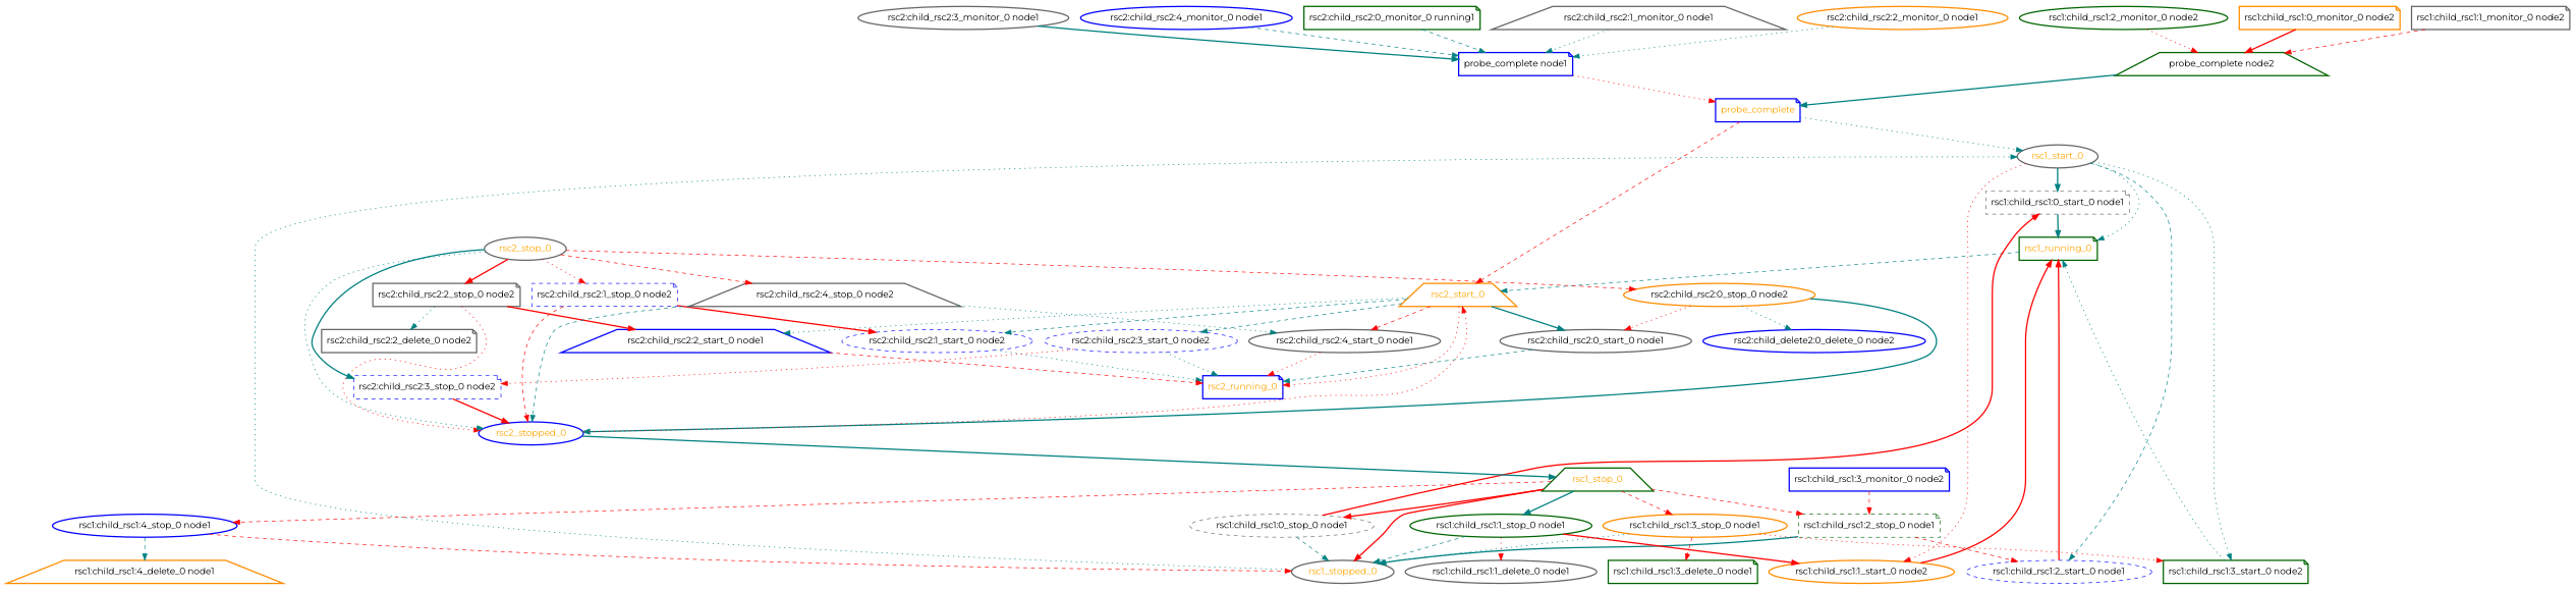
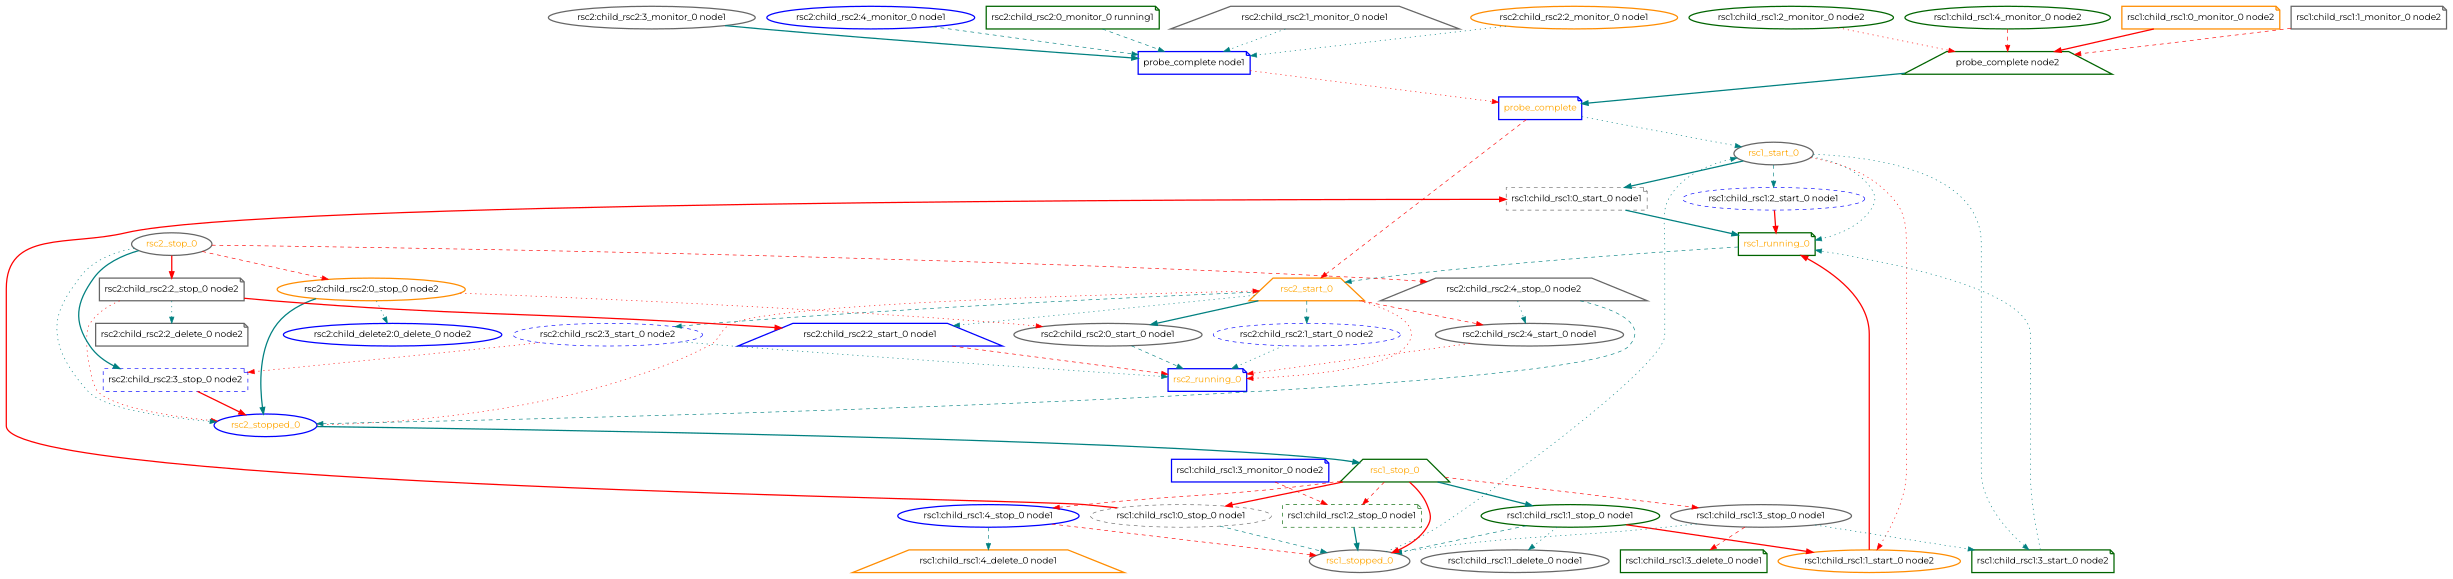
  digraph {
    fontname=Montserrat
    node [color=gray40 fontcolor=black fontname=Montserrat shape=ellipse style=bold]
    edge [color=red fontname=Montserrat style=dotted]
    probe_complete [color=blue fontcolor=orange shape=note]
    rsc1_start_0 [fontcolor=orange]
    rsc2_start_0 [color=darkorange fontcolor=orange shape=trapezium]
    "rsc1:child_rsc1:0_start_0 node1" [shape=note style=dashed]
    rsc1_running_0 [color=darkgreen fontcolor=orange shape=note]
    "rsc1:child_rsc1:1_start_0 node2" [color=darkorange]
    "rsc1:child_rsc1:2_start_0 node1" [color=blue style=dashed]
    "rsc1:child_rsc1:3_start_0 node2" [color=darkgreen shape=note]
    "rsc2:child_rsc2:0_start_0 node1"
    rsc2_running_0 [color=blue fontcolor=orange shape=note]
    "rsc2:child_rsc2:1_start_0 node2" [color=blue style=dashed]
    "rsc2:child_rsc2:2_start_0 node1" [color=blue shape=trapezium]
    "rsc2:child_rsc2:3_start_0 node2" [color=blue style=dashed]
    "rsc2:child_rsc2:4_start_0 node1"
    "probe_complete node1" [color=blue shape=note]
    n16 [color=darkgreen label="rsc2:child_rsc2:0_monitor_0 running1" shape=note]
    "rsc2:child_rsc2:1_monitor_0 node1" [shape=trapezium]
    "rsc2:child_rsc2:2_monitor_0 node1" [color=darkorange]
    "rsc2:child_rsc2:3_monitor_0 node1"
    "rsc2:child_rsc2:4_monitor_0 node1" [color=blue]
    "probe_complete node2" [color=darkgreen shape=trapezium]
    "rsc1:child_rsc1:0_monitor_0 node2" [color=darkorange shape=note]
    "rsc1:child_rsc1:1_monitor_0 node2" [shape=note]
    "rsc1:child_rsc1:2_monitor_0 node2" [color=darkgreen]
    "rsc1:child_rsc1:3_monitor_0 node2" [color=blue shape=note]
    "rsc1:child_rsc1:2_stop_0 node1" [color=darkgreen shape=note style=dashed]
+   "rsc1:child_rsc1:4_monitor_0 node2" [color=darkgreen]
    "rsc1:child_rsc1:0_stop_0 node1" [style=dashed]
    rsc1_stopped_0 [fontcolor=orange]
    "rsc1:child_rsc1:1_stop_0 node1" [color=darkgreen]
    "rsc1:child_rsc1:1_delete_0 node1"
-   "rsc1:child_rsc1:3_stop_0 node1" [color=darkorange]
+   "rsc1:child_rsc1:3_stop_0 node1"
    "rsc1:child_rsc1:3_delete_0 node1" [color=darkgreen shape=note]
    "rsc1:child_rsc1:4_stop_0 node1" [color=blue]
    "rsc1:child_rsc1:4_delete_0 node1" [color=darkorange shape=trapezium]
    rsc1_stop_0 [color=darkgreen fontcolor=orange shape=trapezium]
    "rsc2:child_rsc2:0_stop_0 node2" [color=darkorange]
    n38 [color=blue label="rsc2:child_delete2:0_delete_0 node2"]
    rsc2_stopped_0 [color=blue fontcolor=orange]
-   "rsc2:child_rsc2:1_stop_0 node2" [color=blue shape=note style=dashed]
    "rsc2:child_rsc2:2_stop_0 node2" [shape=note]
    "rsc2:child_rsc2:2_delete_0 node2" [shape=note]
    "rsc2:child_rsc2:3_stop_0 node2" [color=blue shape=note style=dashed]
    "rsc2:child_rsc2:4_stop_0 node2" [shape=trapezium]
    rsc2_stop_0 [fontcolor=orange]
    probe_complete -> rsc1_start_0 [color=teal]
    probe_complete -> rsc2_start_0 [style=dashed]
    rsc1_start_0 -> "rsc1:child_rsc1:0_start_0 node1" [color=teal style=bold]
    rsc1_start_0 -> rsc1_running_0 [color=teal]
    rsc1_start_0 -> "rsc1:child_rsc1:1_start_0 node2"
    rsc1_start_0 -> "rsc1:child_rsc1:2_start_0 node1" [color=teal style=dashed]
    rsc1_start_0 -> "rsc1:child_rsc1:3_start_0 node2" [color=teal]
    rsc2_start_0 -> "rsc2:child_rsc2:0_start_0 node1" [color=teal style=bold]
    rsc2_start_0 -> rsc2_running_0
    rsc2_start_0 -> "rsc2:child_rsc2:1_start_0 node2" [color=teal style=dashed]
    rsc2_start_0 -> "rsc2:child_rsc2:2_start_0 node1" [color=teal]
    rsc2_start_0 -> "rsc2:child_rsc2:3_start_0 node2" [color=teal style=dashed]
    rsc2_start_0 -> "rsc2:child_rsc2:4_start_0 node1" [style=dashed]
    "rsc1:child_rsc1:0_start_0 node1" -> rsc1_running_0 [color=teal style=bold]
    rsc1_running_0 -> rsc2_start_0 [color=teal style=dashed]
    "rsc1:child_rsc1:1_start_0 node2" -> rsc1_running_0 [style=bold]
    "rsc1:child_rsc1:2_start_0 node1" -> rsc1_running_0 [style=bold]
    "rsc1:child_rsc1:3_start_0 node2" -> rsc1_running_0 [color=teal]
    "rsc2:child_rsc2:0_start_0 node1" -> rsc2_running_0 [color=teal style=dashed]
    "rsc2:child_rsc2:1_start_0 node2" -> rsc2_running_0 [color=teal]
    "rsc2:child_rsc2:2_start_0 node1" -> rsc2_running_0 [style=dashed]
    "rsc2:child_rsc2:3_start_0 node2" -> rsc2_running_0 [color=teal]
    "rsc2:child_rsc2:3_start_0 node2" -> "rsc2:child_rsc2:3_stop_0 node2"
    "rsc2:child_rsc2:4_start_0 node1" -> rsc2_running_0
    "probe_complete node1" -> probe_complete
    n16 -> "probe_complete node1" [color=teal style=dashed]
    "rsc2:child_rsc2:1_monitor_0 node1" -> "probe_complete node1" [color=teal]
    "rsc2:child_rsc2:2_monitor_0 node1" -> "probe_complete node1" [color=teal]
    "rsc2:child_rsc2:3_monitor_0 node1" -> "probe_complete node1" [color=teal style=bold]
    "rsc2:child_rsc2:4_monitor_0 node1" -> "probe_complete node1" [color=teal style=dashed]
    "probe_complete node2" -> probe_complete [color=teal style=bold]
    "rsc1:child_rsc1:0_monitor_0 node2" -> "probe_complete node2" [style=bold]
    "rsc1:child_rsc1:1_monitor_0 node2" -> "probe_complete node2" [style=dashed]
    "rsc1:child_rsc1:2_monitor_0 node2" -> "probe_complete node2"
    "rsc1:child_rsc1:3_monitor_0 node2" -> "rsc1:child_rsc1:2_stop_0 node1" [style=dashed]
-   "rsc1:child_rsc1:2_stop_0 node1" -> "rsc1:child_rsc1:2_start_0 node1" [style=dashed]
    "rsc1:child_rsc1:2_stop_0 node1" -> rsc1_stopped_0 [color=teal style=bold]
+   "rsc1:child_rsc1:4_monitor_0 node2" -> "probe_complete node2" [style=dashed]
    "rsc1:child_rsc1:0_stop_0 node1" -> "rsc1:child_rsc1:0_start_0 node1" [style=bold]
    "rsc1:child_rsc1:0_stop_0 node1" -> rsc1_stopped_0 [color=teal style=dashed]
    rsc1_stopped_0 -> rsc1_start_0 [color=teal]
    "rsc1:child_rsc1:1_stop_0 node1" -> "rsc1:child_rsc1:1_start_0 node2" [style=bold]
    "rsc1:child_rsc1:1_stop_0 node1" -> rsc1_stopped_0 [color=teal style=dashed]
-   "rsc1:child_rsc1:1_stop_0 node1" -> "rsc1:child_rsc1:1_delete_0 node1"
-   "rsc1:child_rsc1:3_stop_0 node1" -> "rsc1:child_rsc1:3_start_0 node2"
+   "rsc1:child_rsc1:1_stop_0 node1" -> "rsc1:child_rsc1:1_delete_0 node1" [color=teal]
+   "rsc1:child_rsc1:3_stop_0 node1" -> "rsc1:child_rsc1:3_start_0 node2" [color=teal]
    "rsc1:child_rsc1:3_stop_0 node1" -> rsc1_stopped_0 [color=teal]
    "rsc1:child_rsc1:3_stop_0 node1" -> "rsc1:child_rsc1:3_delete_0 node1" [style=dashed]
    "rsc1:child_rsc1:4_stop_0 node1" -> rsc1_stopped_0 [style=dashed]
    "rsc1:child_rsc1:4_stop_0 node1" -> "rsc1:child_rsc1:4_delete_0 node1" [color=teal style=dashed]
    rsc1_stop_0 -> "rsc1:child_rsc1:2_stop_0 node1" [style=dashed]
    rsc1_stop_0 -> "rsc1:child_rsc1:0_stop_0 node1" [style=bold]
    rsc1_stop_0 -> rsc1_stopped_0 [style=bold]
    rsc1_stop_0 -> "rsc1:child_rsc1:1_stop_0 node1" [color=teal style=bold]
    rsc1_stop_0 -> "rsc1:child_rsc1:3_stop_0 node1" [style=dashed]
    rsc1_stop_0 -> "rsc1:child_rsc1:4_stop_0 node1" [style=dashed]
    "rsc2:child_rsc2:0_stop_0 node2" -> "rsc2:child_rsc2:0_start_0 node1"
    "rsc2:child_rsc2:0_stop_0 node2" -> n38 [color=teal]
    "rsc2:child_rsc2:0_stop_0 node2" -> rsc2_stopped_0 [color=teal style=bold]
    rsc2_stopped_0 -> rsc2_start_0
    rsc2_stopped_0 -> rsc1_stop_0 [color=teal style=bold]
-   "rsc2:child_rsc2:1_stop_0 node2" -> "rsc2:child_rsc2:1_start_0 node2" [style=bold]
-   "rsc2:child_rsc2:1_stop_0 node2" -> rsc2_stopped_0 [style=dashed]
    "rsc2:child_rsc2:2_stop_0 node2" -> "rsc2:child_rsc2:2_start_0 node1" [style=bold]
    "rsc2:child_rsc2:2_stop_0 node2" -> rsc2_stopped_0
    "rsc2:child_rsc2:2_stop_0 node2" -> "rsc2:child_rsc2:2_delete_0 node2" [color=teal]
    "rsc2:child_rsc2:3_stop_0 node2" -> rsc2_stopped_0 [style=bold]
    "rsc2:child_rsc2:4_stop_0 node2" -> "rsc2:child_rsc2:4_start_0 node1" [color=teal]
    "rsc2:child_rsc2:4_stop_0 node2" -> rsc2_stopped_0 [color=teal style=dashed]
    rsc2_stop_0 -> "rsc2:child_rsc2:0_stop_0 node2" [style=dashed]
    rsc2_stop_0 -> rsc2_stopped_0 [color=teal]
-   rsc2_stop_0 -> "rsc2:child_rsc2:1_stop_0 node2"
    rsc2_stop_0 -> "rsc2:child_rsc2:2_stop_0 node2" [style=bold]
    rsc2_stop_0 -> "rsc2:child_rsc2:3_stop_0 node2" [color=teal style=bold]
    rsc2_stop_0 -> "rsc2:child_rsc2:4_stop_0 node2" [style=dashed]
  }
